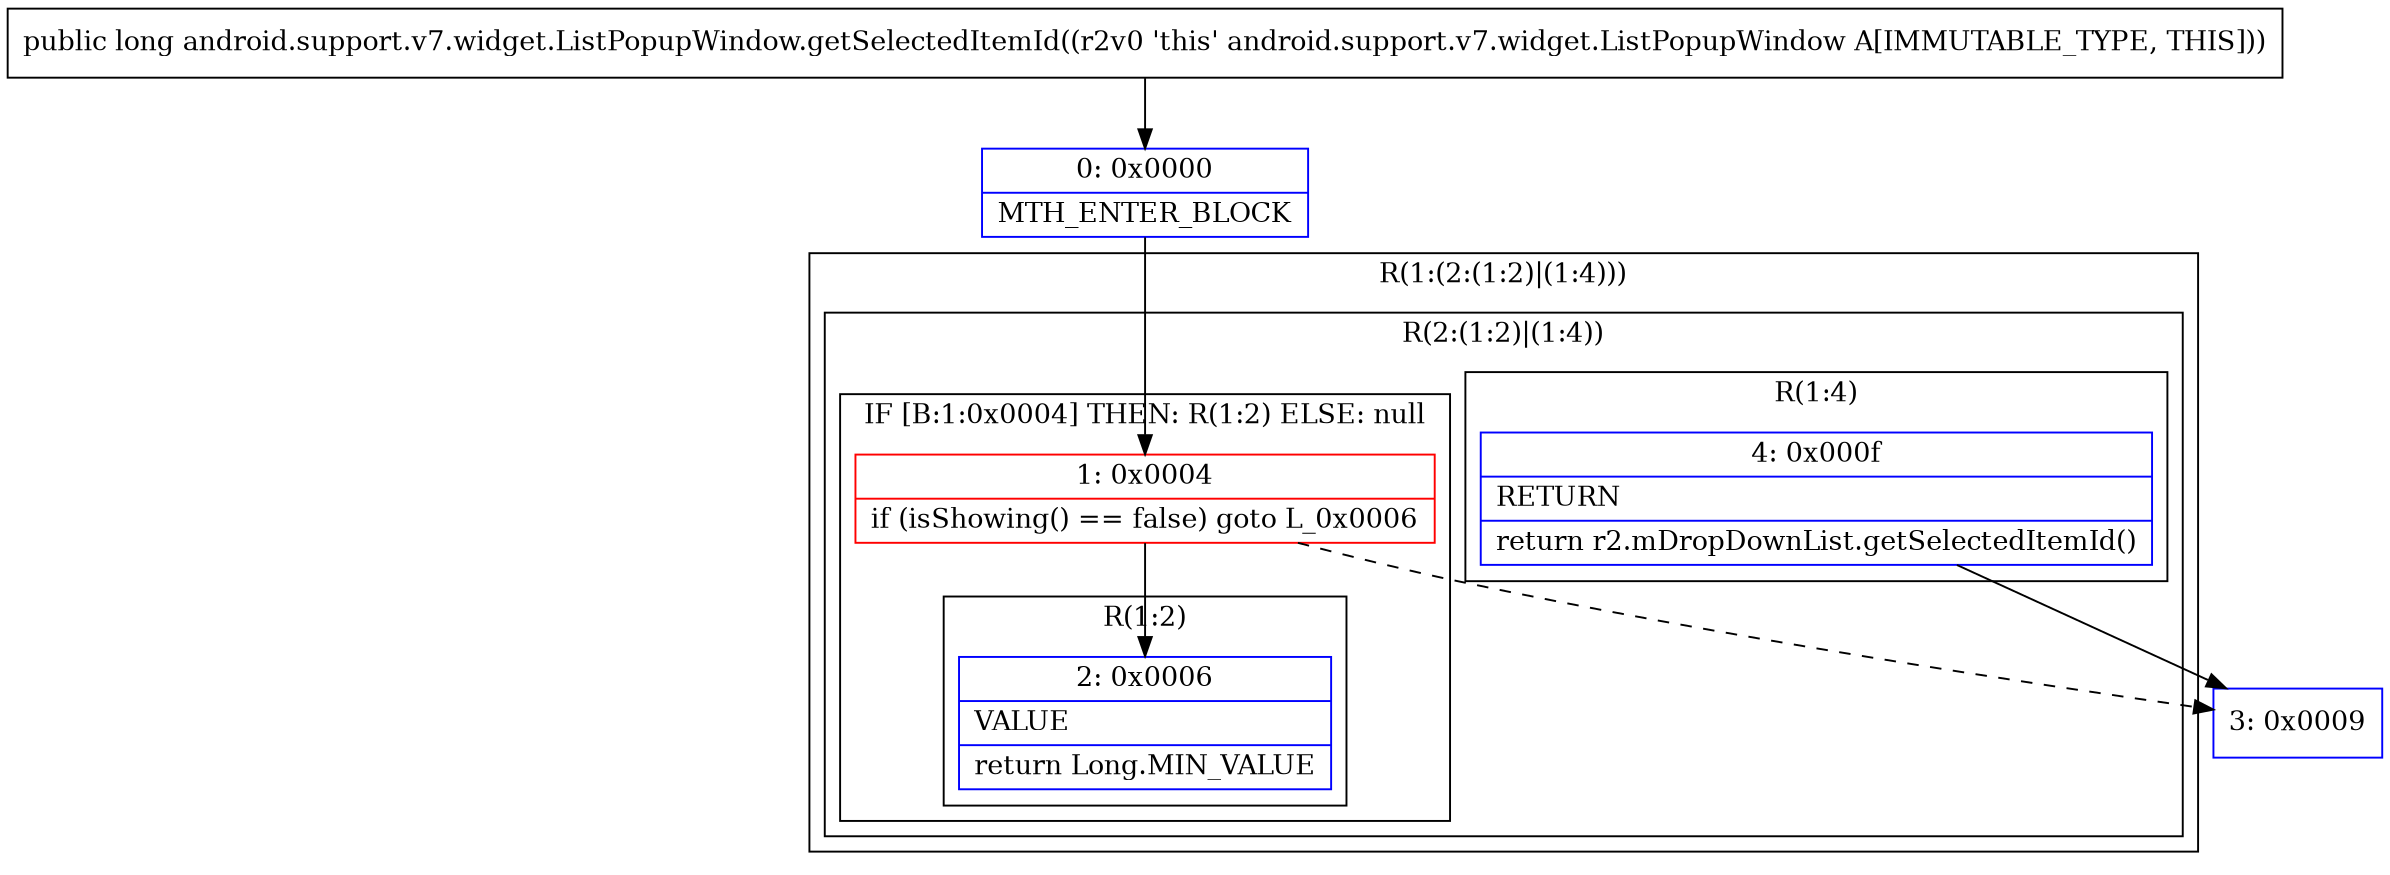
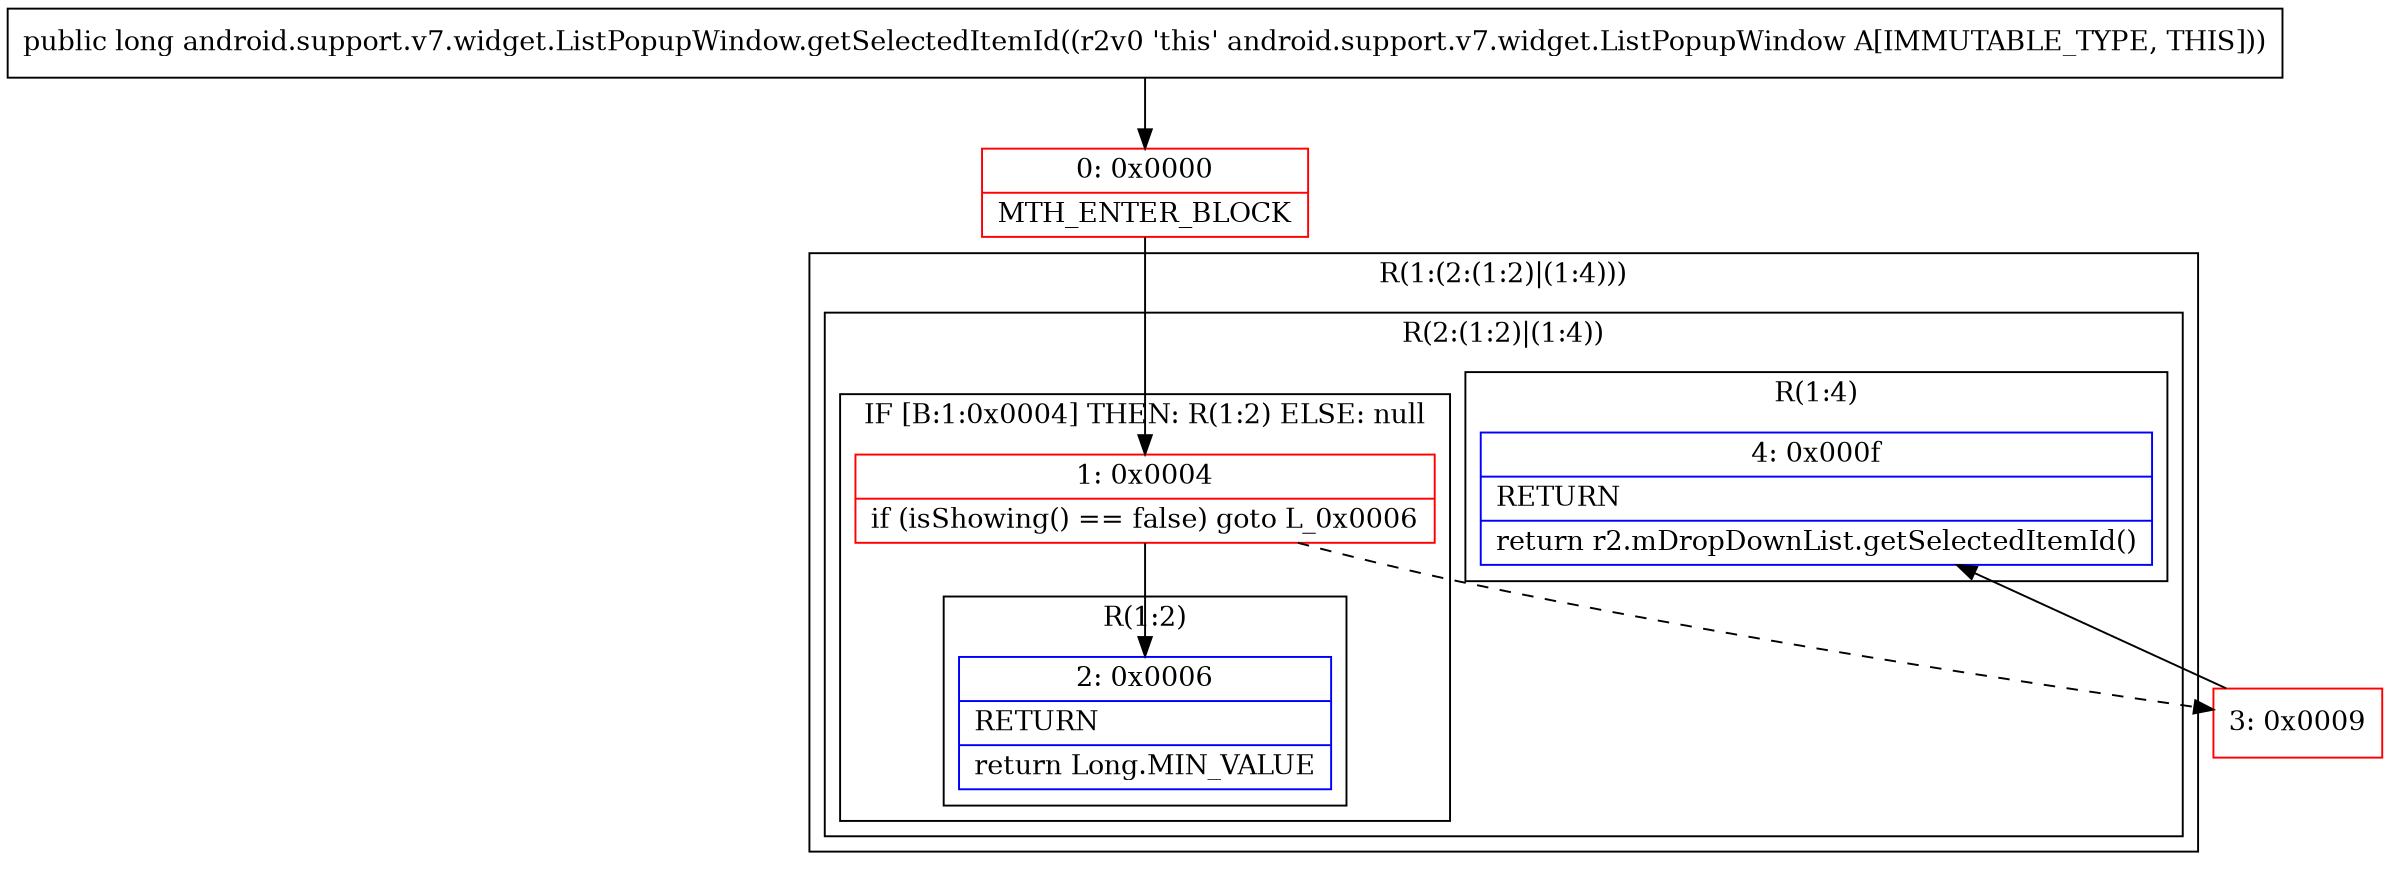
  digraph {
    node [color=red shape=record]
-   n1 [color=blue label="{2\:\ 0x0006|VALUE\l|return Long.MIN_VALUE\l}"]
+   n1 [color=blue label="{2\:\ 0x0006|RETURN\l|return Long.MIN_VALUE\l}"]
    n2 [label="{1\:\ 0x0004|if (isShowing() == false) goto L_0x0006\l}"]
    n3 [color=blue label="{4\:\ 0x000f|RETURN\l|return r2.mDropDownList.getSelectedItemId()\l}"]
-   n4 [color=blue label="{3\:\ 0x0009}"]
-   n5 [color=blue label="{0\:\ 0x0000|MTH_ENTER_BLOCK\l}"]
+   n4 [label="{3\:\ 0x0009}"]
+   n5 [label="{0\:\ 0x0000|MTH_ENTER_BLOCK\l}"]
    n6 [label="{public long android.support.v7.widget.ListPopupWindow.getSelectedItemId((r2v0 'this' android.support.v7.widget.ListPopupWindow A[IMMUTABLE_TYPE, THIS])) }" color=""]
    subgraph cluster_1 {
      label="R(1:(2:(1:2)|(1:4)))"
      subgraph cluster_2 {
        label="R(2:(1:2)|(1:4))"
        subgraph cluster_3 {
          label="IF [B:1:0x0004] THEN: R(1:2) ELSE: null"
          n2
          subgraph cluster_4 {
            label="R(1:2)"
            n1
          }
        }
        subgraph cluster_5 {
          label="R(1:4)"
          n3
        }
      }
    }
    n2 -> n1
    n2 -> n4 [style=dashed]
-   n3 -> n4
+   n4 -> n3
    n5 -> n2
    n6 -> n5
  }
